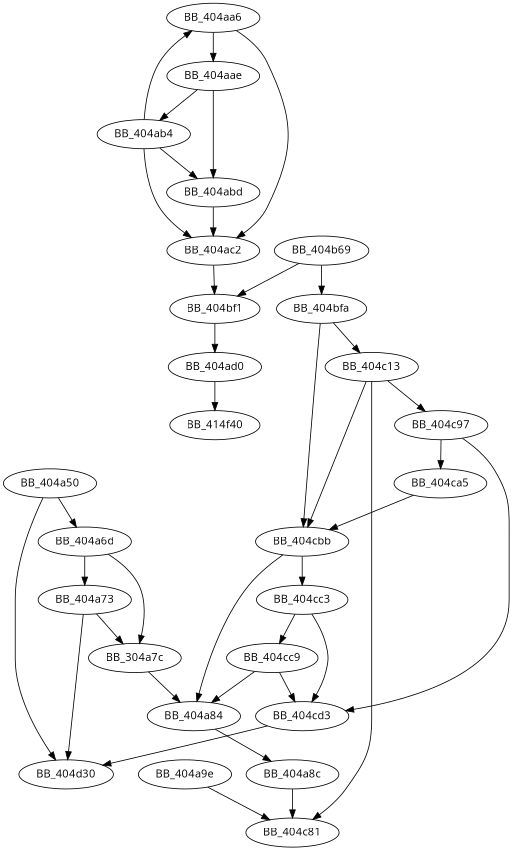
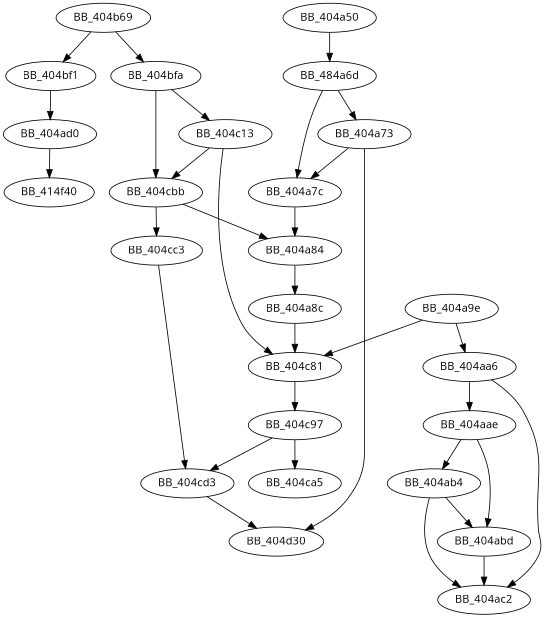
  digraph {
    fontname="Open Sans"
    node [fontname="Open Sans"]
    edge [fontname="Open Sans"]
    BB_404a50
-   BB_404a6d
+   BB_404a6d [label=BB_484a6d]
    BB_404d30
    BB_404a73
-   BB_404a7c [label=BB_304a7c]
+   BB_404a7c
    BB_404a84
    BB_404a8c
    n8 [label=BB_404c81]
    BB_404c97
    BB_404a9e
    BB_404aa6
    BB_404aae
    BB_404ac2
    BB_404ca5
    BB_404cd3
    BB_404ab4
    BB_404abd
    BB_404bf1
    BB_404ad0
    BB_414f40
    BB_404b69
    BB_404bfa
    BB_404c13
    BB_404cbb
    BB_404cc3
-   BB_404cc9
    BB_404a50 -> BB_404a6d
-   BB_404a50 -> BB_404d30
    BB_404a6d -> BB_404a73
    BB_404a6d -> BB_404a7c
    BB_404a73 -> BB_404d30
    BB_404a73 -> BB_404a7c
    BB_404a7c -> BB_404a84
    BB_404a84 -> BB_404a8c
    BB_404a8c -> n8
-   BB_404c13 -> BB_404c97
+   n8 -> BB_404c97
    BB_404c97 -> BB_404ca5
    BB_404c97 -> BB_404cd3
    BB_404a9e -> n8
-   BB_404ab4 -> BB_404aa6
+   BB_404a9e -> BB_404aa6
    BB_404aa6 -> BB_404aae
    BB_404aa6 -> BB_404ac2
    BB_404aae -> BB_404ab4
    BB_404aae -> BB_404abd
-   BB_404ac2 -> BB_404bf1
-   BB_404ca5 -> BB_404cbb
    BB_404cd3 -> BB_404d30
    BB_404ab4 -> BB_404ac2
    BB_404ab4 -> BB_404abd
    BB_404abd -> BB_404ac2
    BB_404bf1 -> BB_404ad0
    BB_404ad0 -> BB_414f40
    BB_404b69 -> BB_404bf1
    BB_404b69 -> BB_404bfa
    BB_404bfa -> BB_404c13
    BB_404bfa -> BB_404cbb
    BB_404c13 -> n8
    BB_404c13 -> BB_404cbb
    BB_404cbb -> BB_404a84
    BB_404cbb -> BB_404cc3
    BB_404cc3 -> BB_404cd3
-   BB_404cc3 -> BB_404cc9
-   BB_404cc9 -> BB_404a84
-   BB_404cc9 -> BB_404cd3
  }
